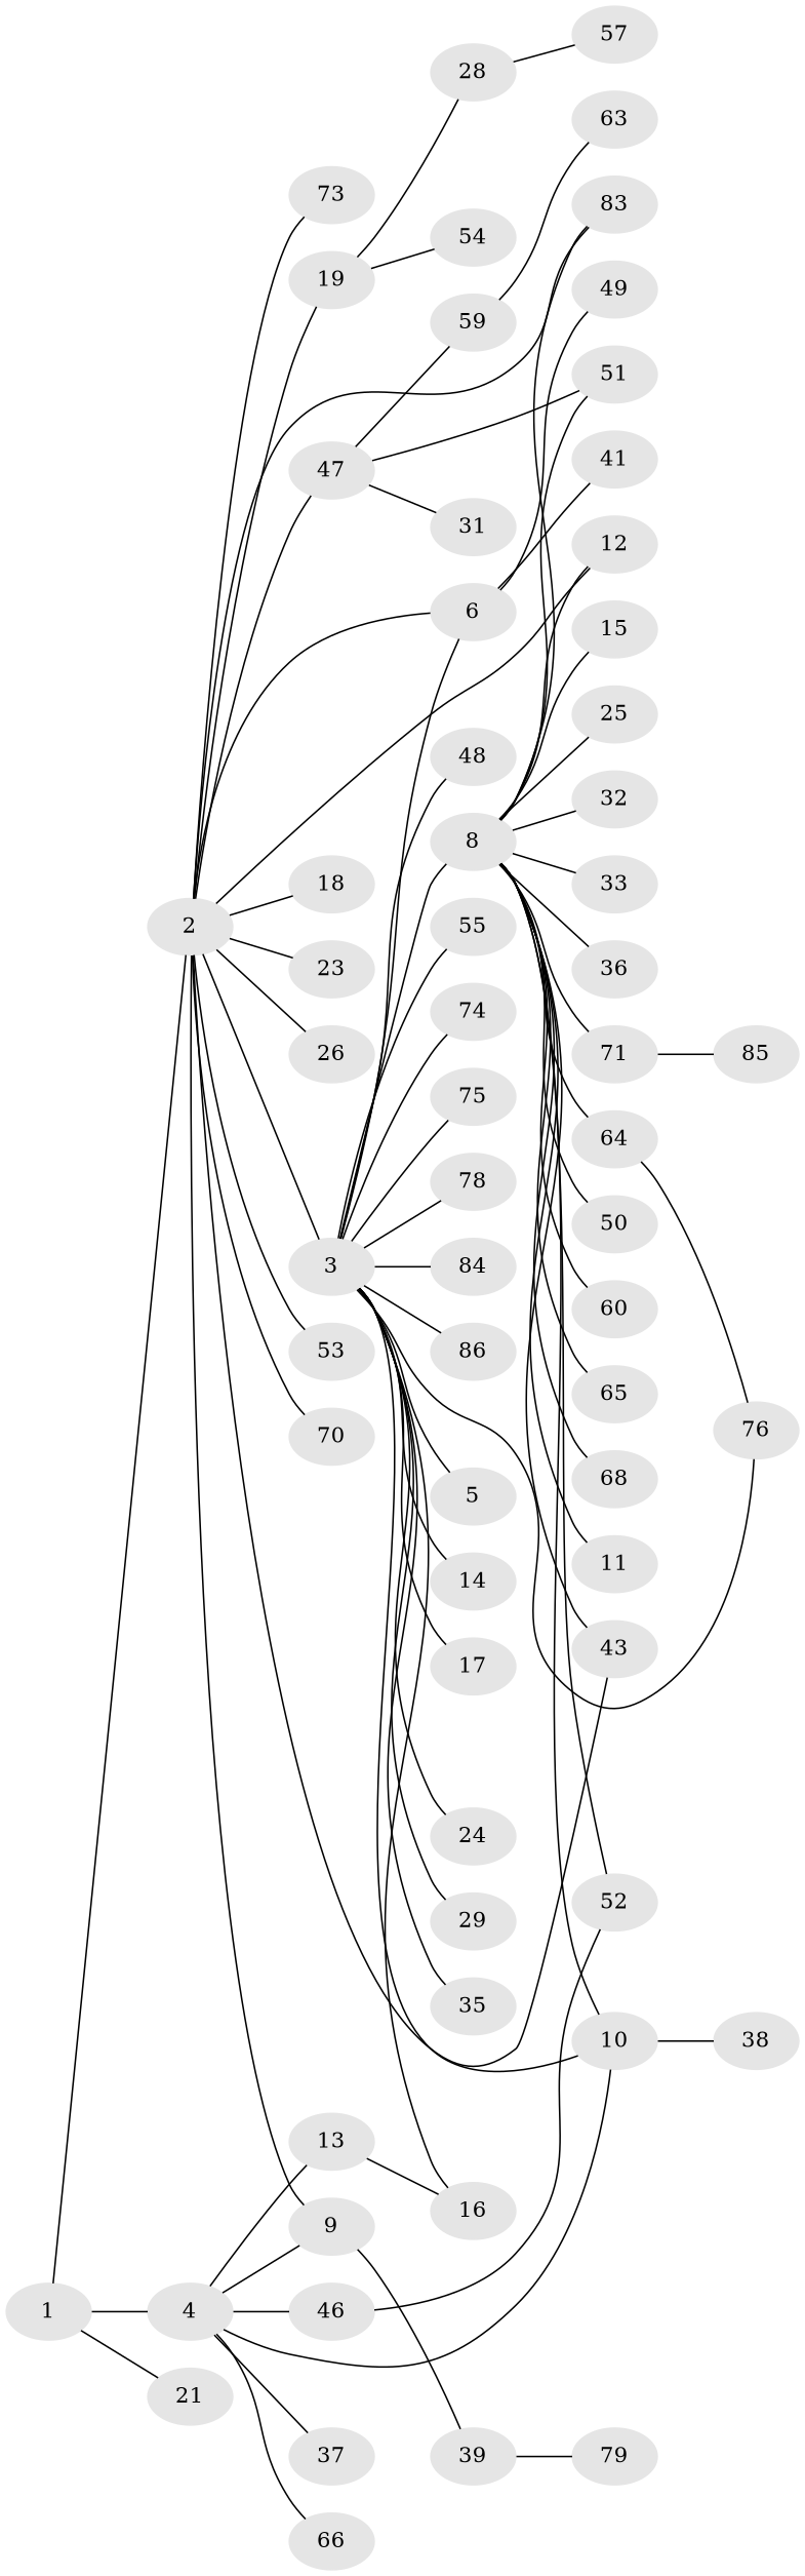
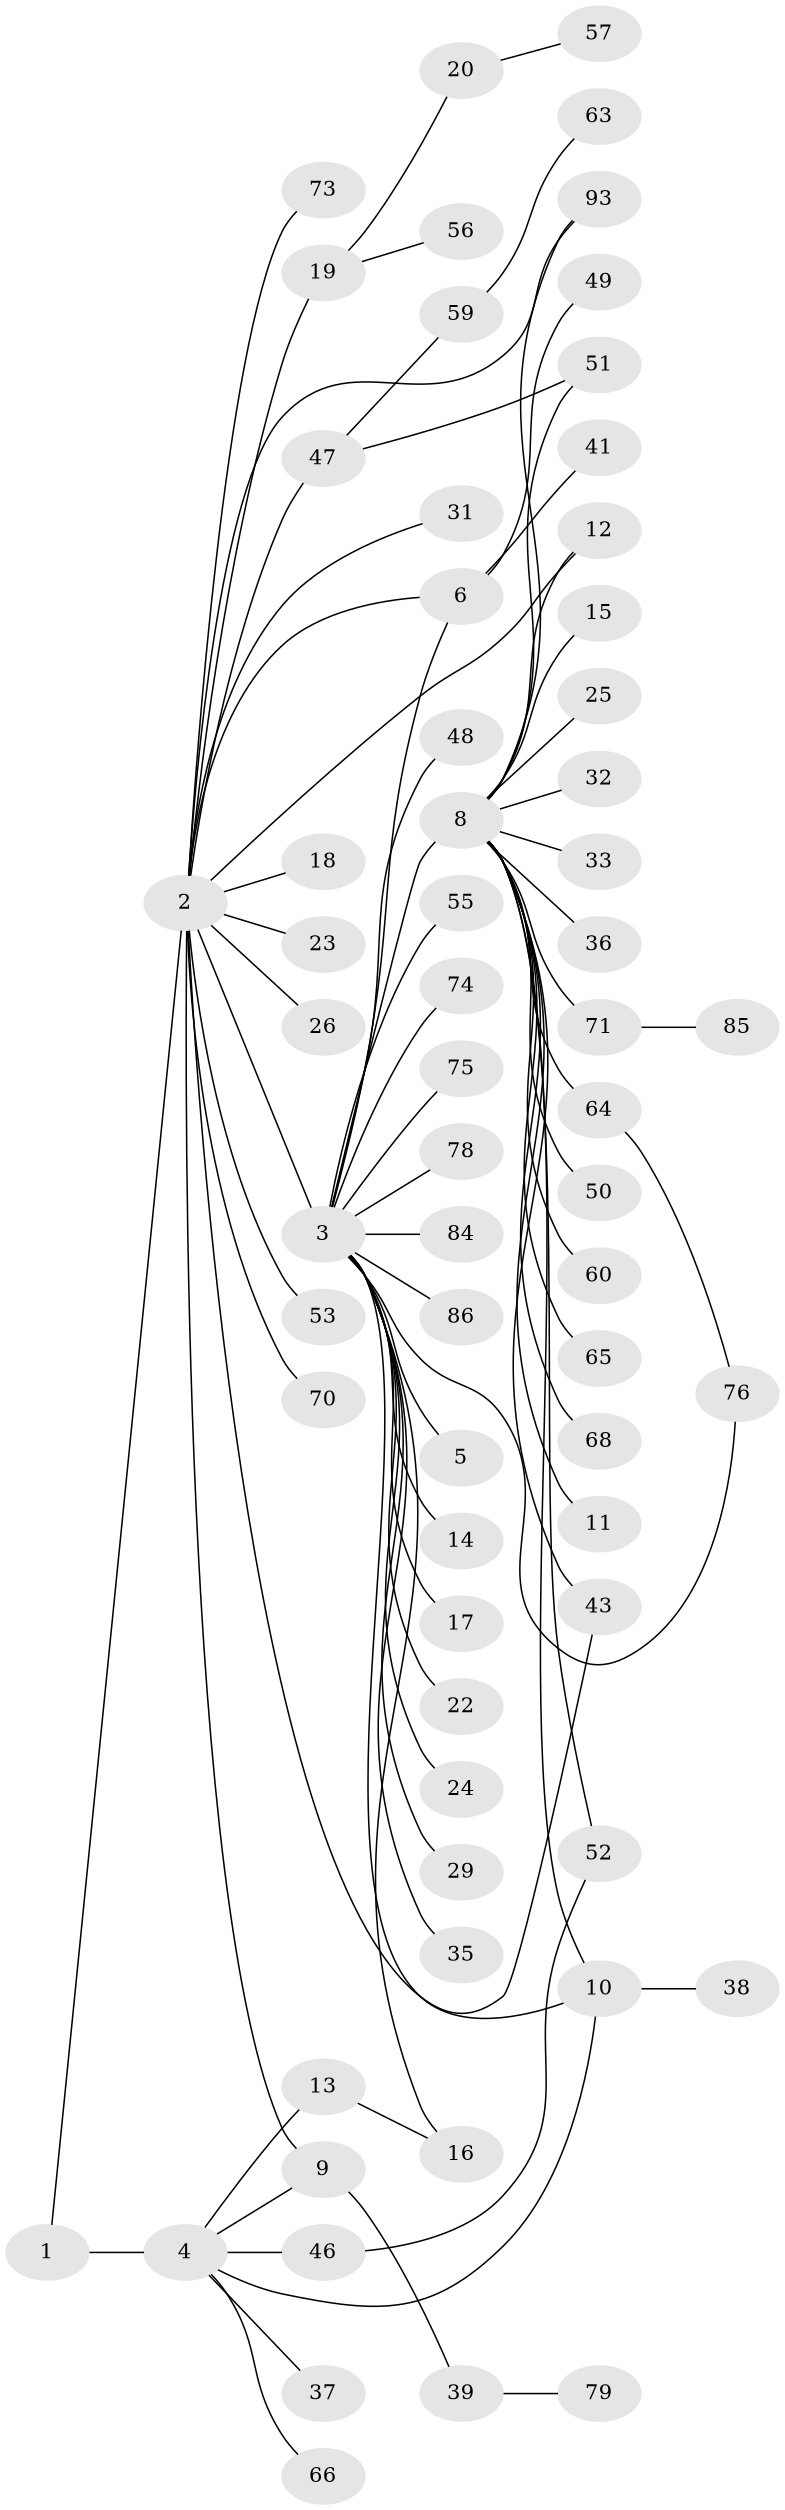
  graph {
    rankdir=LR
    node [color=gray90 style=filled]
    1 [super="+54"]
    2 [super="+27"]
    4 [super="+7"]
-   21
    3 [super="+44"]
    6 [super="+30"]
    9 [super="+87"]
    12 [super="+34"]
    18 [super="+88"]
    19 [super="+20"]
    23
    26
    31
    43 [super="+61"]
    47 [super="+72"]
    53
    70
    73
-   83
+   83 [label=93]
    10 [super="+40"]
    13
    37
    46 [super="+62"]
    66
    5
    8 [super="+77"]
    14
    16
    17 [super="+58"]
+   22
    24
    29
    35 [super="+80"]
    48
    55
    74
    75
    76
    78
    84
    86
    41
    49
    39 [super="+45"]
-   28 [super="+42"]
-   56 [label=54]
+   28 [super="+42" label=20]
+   56
    51 [super="+81"]
    59
    11
    15
    25 [super="+67"]
    32
    33
    36
    50
    52
    60
    64 [super="+82"]
    65
    68
    71
    38 [super="+69"]
    85
    79
    57
    63
    1 -- 2
    1 -- 4
-   1 -- 21
    2 -- 3 [weight=2]
    2 -- 6
    2 -- 9
    2 -- 12
    2 -- 18 [weight=2]
    2 -- 19
    2 -- 23
    2 -- 26
-   47 -- 31
+   2 -- 31
    2 -- 43
    2 -- 47
    2 -- 53
    2 -- 70
    2 -- 73
    2 -- 83
    4 -- 9
    4 -- 10
    4 -- 13
    4 -- 37
    4 -- 46
    4 -- 66
    3 -- 6
    3 -- 10
    3 -- 5
    3 -- 8
    3 -- 14
    3 -- 16
    3 -- 17
+   3 -- 22
    3 -- 24
    3 -- 29
    3 -- 35
    3 -- 48
    3 -- 55
    3 -- 74
    3 -- 75
    3 -- 76
    3 -- 78
    3 -- 84
    3 -- 86
    6 -- 41
    6 -- 49
    9 -- 39
    19 -- 28
    19 -- 56
    47 -- 51
    47 -- 59
    10 -- 38
    13 -- 16
    46 -- 52
    8 -- 12
    8 -- 43
    8 -- 83
    8 -- 10 [weight=2]
    8 -- 51
    8 -- 11
    8 -- 15
    8 -- 25
    8 -- 32
    8 -- 33
    8 -- 36
    8 -- 50
    8 -- 52
    8 -- 60
    8 -- 64
    8 -- 65
    8 -- 68
    8 -- 71
    39 -- 79
    28 -- 57
    59 -- 63
    64 -- 76
    71 -- 85
  }
